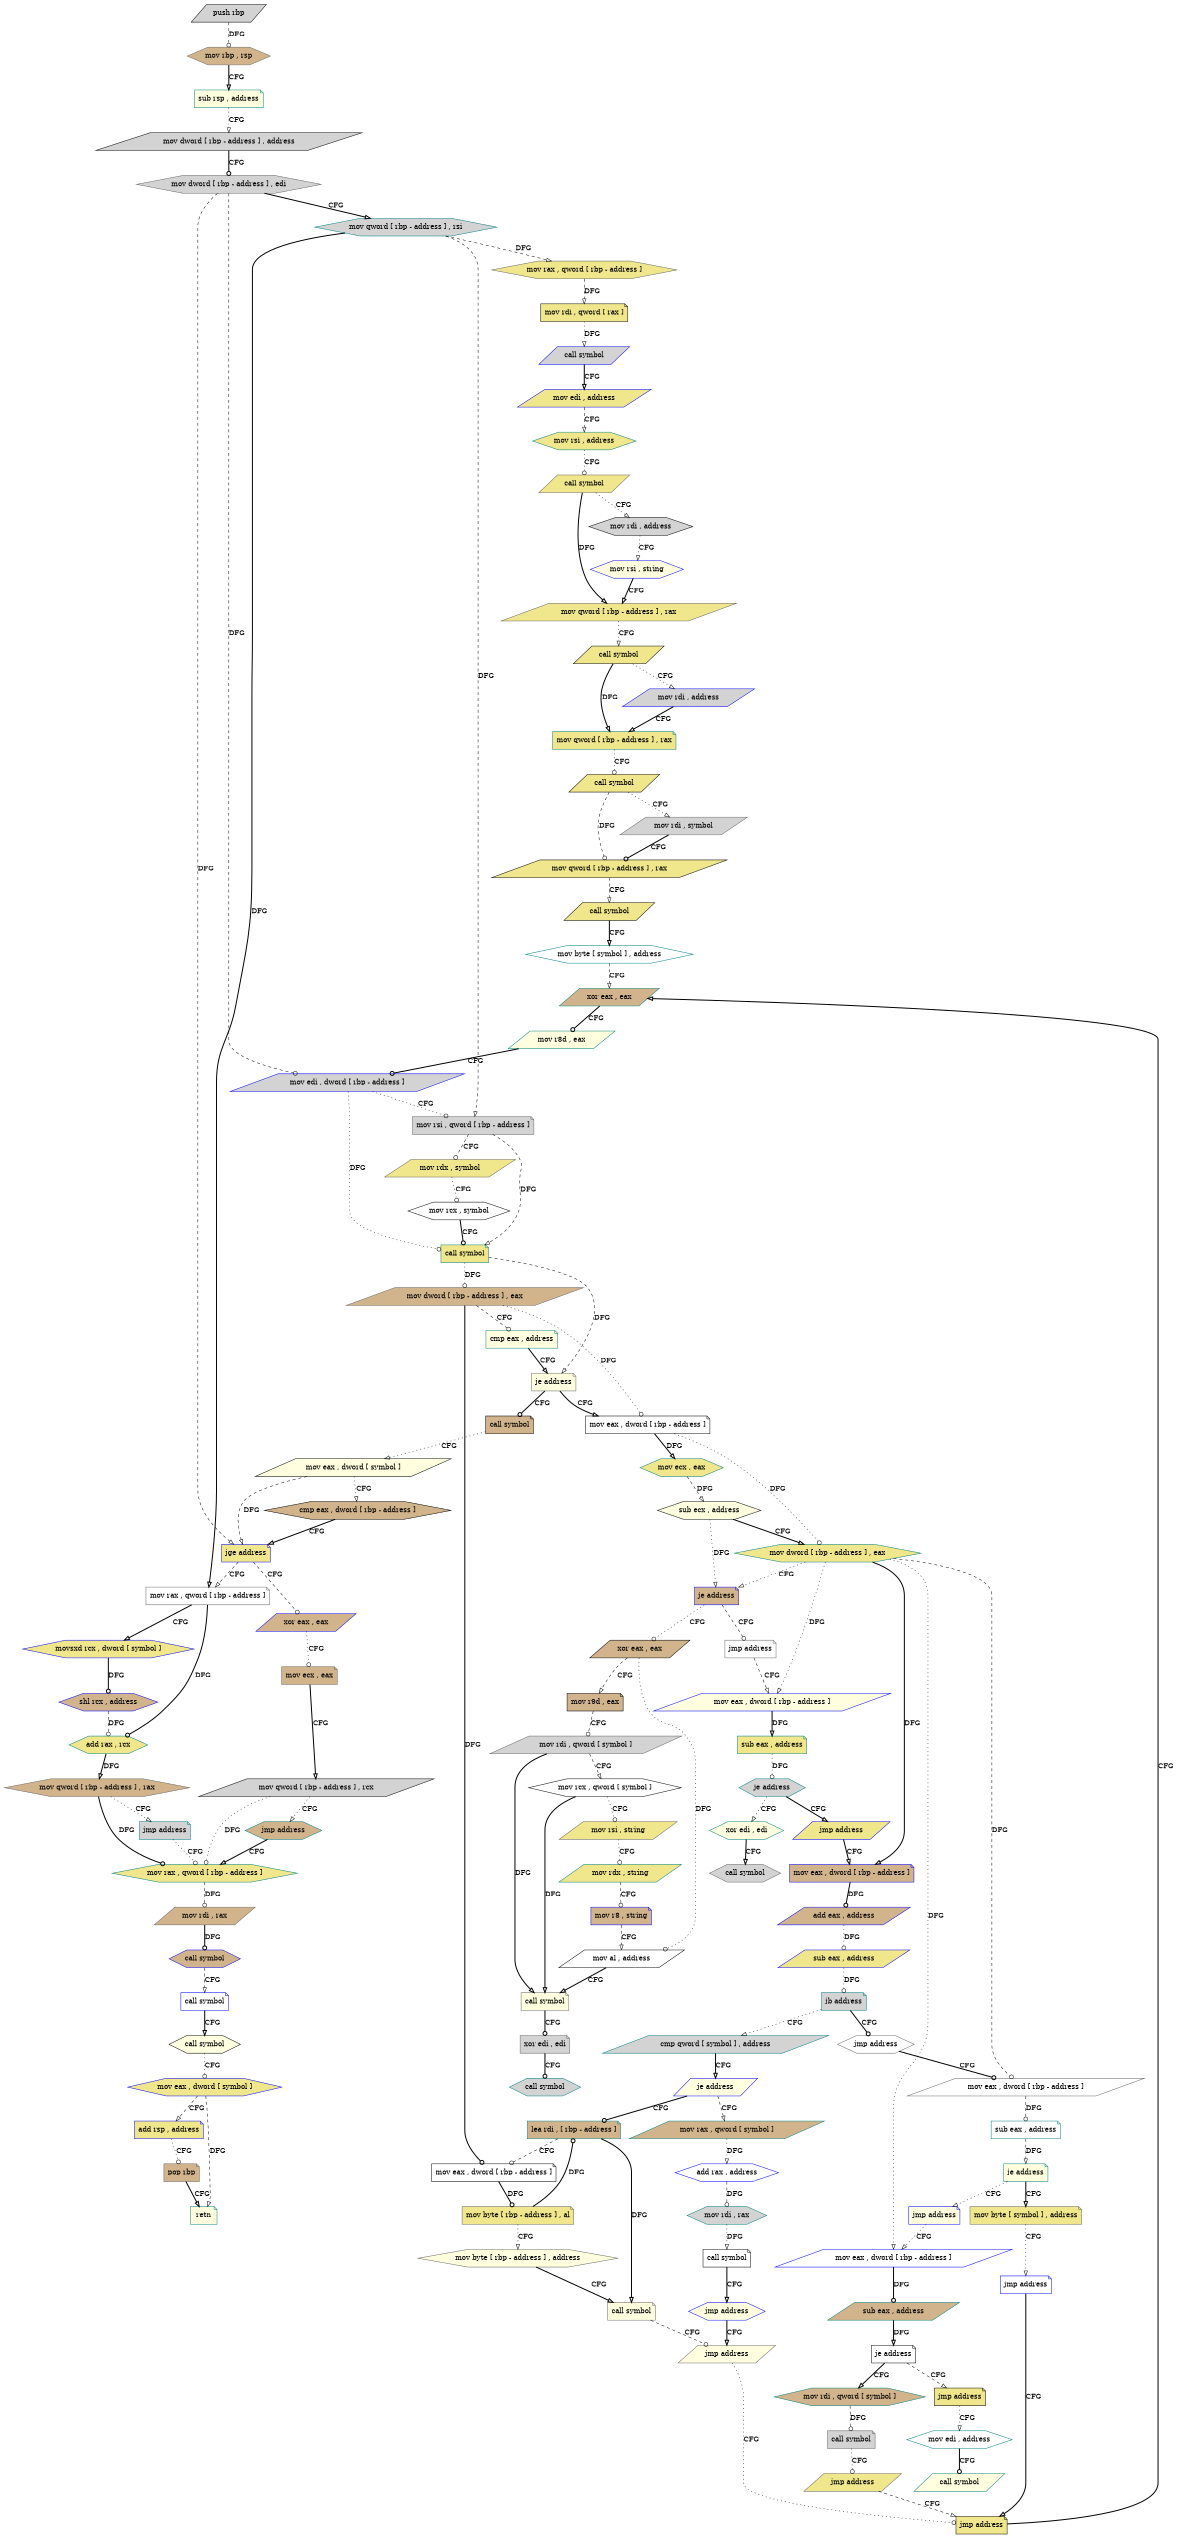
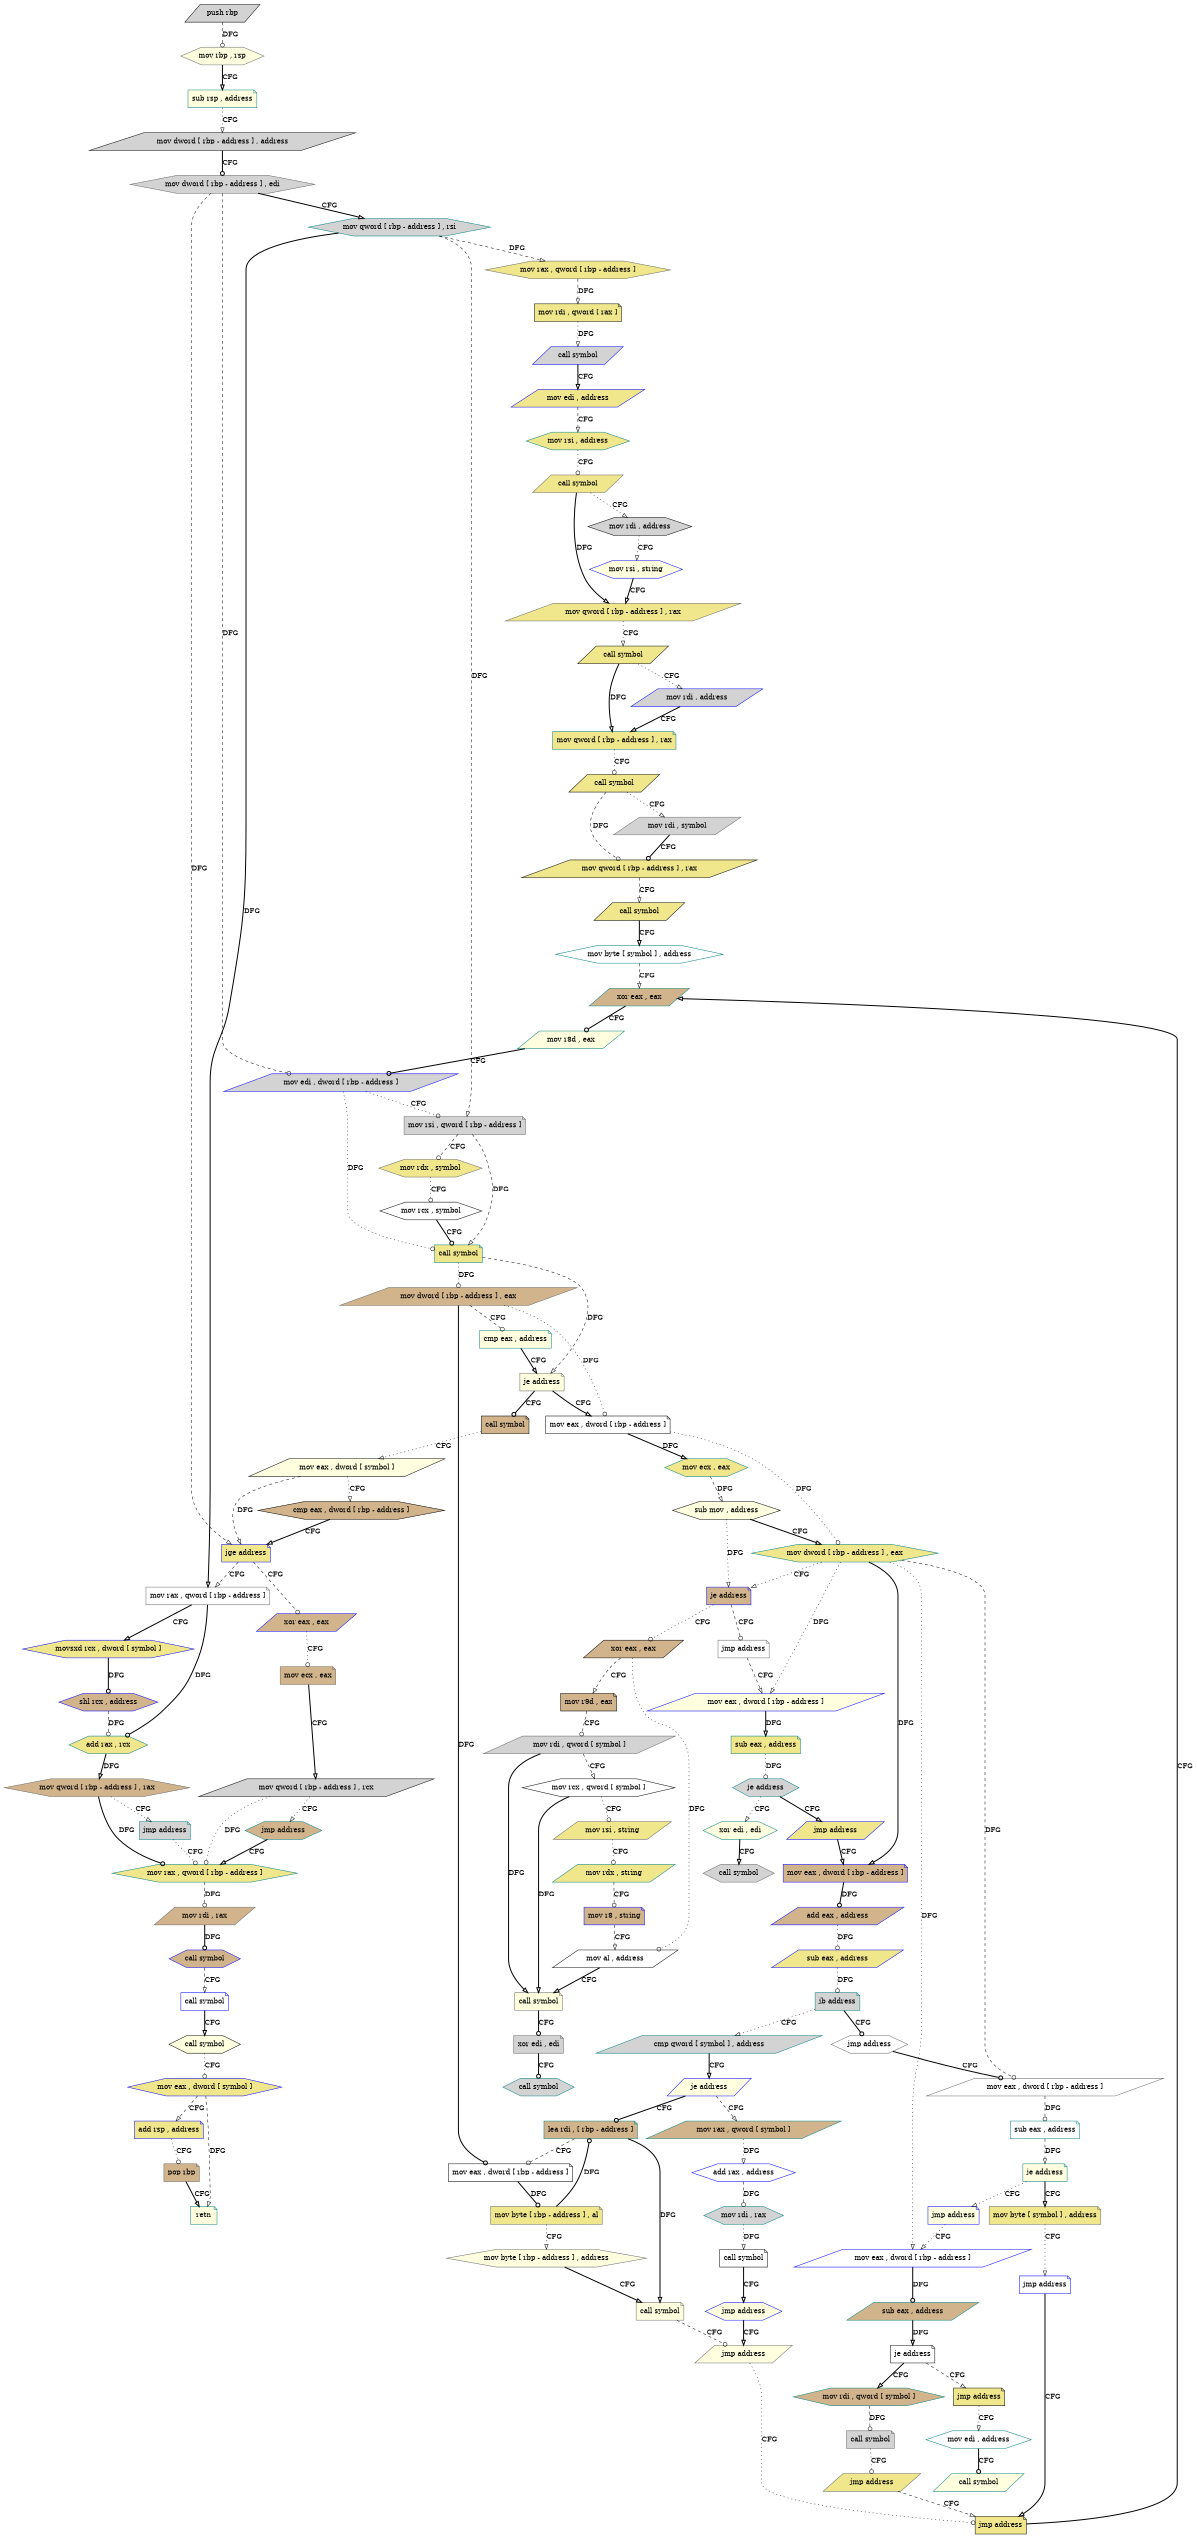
  digraph {
    node [color=teal fillcolor=khaki shape=note style=filled]
    edge [arrowhead=onormal style=bold]
    n1 [color=black fillcolor=lightgrey label="push rbp" shape=parallelogram]
-   n2 [color=gray40 fillcolor=tan label="mov rbp , rsp" shape=hexagon]
+   n2 [color=gray40 fillcolor=lightyellow label="mov rbp , rsp" shape=hexagon]
    n3 [fillcolor=lightyellow label="sub rsp , address"]
    n4 [color=black fillcolor=lightgrey label="mov dword [ rbp - address ] , address" shape=parallelogram]
    n5 [color=gray40 fillcolor=lightgrey label="mov dword [ rbp - address ] , edi" shape=hexagon]
    n6 [fillcolor=lightgrey label="mov qword [ rbp - address ] , rsi" shape=hexagon]
    n7 [color=blue label="jge address"]
    n8 [color=blue fillcolor=lightgrey label="mov edi , dword [ rbp - address ]" shape=parallelogram]
    n9 [color=gray40 label="mov rax , qword [ rbp - address ]" shape=hexagon]
    n10 [color=gray40 fillcolor=white label="mov rax , qword [ rbp - address ]"]
    n11 [color=gray40 fillcolor=lightgrey label="mov rsi , qword [ rbp - address ]"]
    n12 [color=blue fillcolor=tan label="xor eax , eax" shape=parallelogram]
    n13 [label="call symbol"]
    n14 [color=black label="mov rdi , qword [ rax ]"]
    n15 [color=blue label="movsxd rcx , dword [ symbol ]" shape=hexagon]
    n16 [label="add rax , rcx" shape=hexagon]
-   n17 [color=gray40 label="mov rdx , symbol" shape=parallelogram]
+   n17 [color=gray40 label="mov rdx , symbol" shape=hexagon]
    n18 [color=blue fillcolor=lightgrey label="call symbol" shape=parallelogram]
    n19 [color=blue label="mov edi , address" shape=parallelogram]
    n20 [label="mov rsi , address" shape=hexagon]
    n21 [color=gray40 label="call symbol" shape=parallelogram]
    n22 [color=black fillcolor=lightgrey label="mov rdi , address" shape=hexagon]
    n23 [color=gray40 label="mov qword [ rbp - address ] , rax" shape=parallelogram]
    n24 [color=blue fillcolor=lightyellow label="mov rsi , string" shape=hexagon]
    n25 [color=black label="call symbol" shape=parallelogram]
    n26 [color=blue fillcolor=lightgrey label="mov rdi , address" shape=parallelogram]
    n27 [label="mov qword [ rbp - address ] , rax"]
    n28 [color=black label="call symbol" shape=parallelogram]
    n29 [color=gray40 fillcolor=lightgrey label="mov rdi , symbol" shape=parallelogram]
    n30 [color=black label="mov qword [ rbp - address ] , rax" shape=parallelogram]
    n31 [color=black label="call symbol" shape=parallelogram]
    n32 [fillcolor=white label="mov byte [ symbol ] , address" shape=hexagon]
    n33 [fillcolor=tan label="xor eax , eax" shape=parallelogram]
    n34 [fillcolor=lightyellow label="mov r8d , eax" shape=parallelogram]
    n35 [color=black fillcolor=tan label="call symbol"]
    n36 [color=black fillcolor=lightyellow label="mov eax , dword [ symbol ]" shape=parallelogram]
    n37 [color=black fillcolor=tan label="cmp eax , dword [ rbp - address ]" shape=hexagon]
    n38 [color=gray40 fillcolor=tan label="mov ecx , eax"]
    n39 [color=black fillcolor=lightgrey label="mov qword [ rbp - address ] , rcx" shape=parallelogram]
    n40 [color=blue fillcolor=tan label="shl rcx , address" shape=hexagon]
    n41 [color=gray40 fillcolor=tan label="mov qword [ rbp - address ] , rax" shape=hexagon]
    n42 [color=black fillcolor=white label="mov eax , dword [ rbp - address ]"]
    n43 [label="mov ecx , eax" shape=hexagon]
    n44 [label="mov dword [ rbp - address ] , eax" shape=hexagon]
-   n45 [color=black fillcolor=lightyellow label="sub ecx , address" shape=hexagon]
+   n45 [color=black fillcolor=lightyellow label="sub mov , address" shape=hexagon]
    n46 [color=blue fillcolor=tan label="je address"]
    n47 [color=blue fillcolor=lightyellow label="mov eax , dword [ rbp - address ]" shape=parallelogram]
    n48 [color=blue fillcolor=tan label="mov eax , dword [ rbp - address ]"]
    n49 [color=gray40 fillcolor=white label="mov eax , dword [ rbp - address ]" shape=parallelogram]
    n50 [color=blue fillcolor=white label="mov eax , dword [ rbp - address ]" shape=parallelogram]
    n51 [color=black fillcolor=tan label="xor eax , eax" shape=parallelogram]
    n52 [color=gray40 fillcolor=white label="jmp address"]
    n53 [label="sub eax , address"]
    n54 [color=blue fillcolor=tan label="add eax , address" shape=parallelogram]
    n55 [fillcolor=white label="sub eax , address"]
    n56 [fillcolor=tan label="sub eax , address" shape=parallelogram]
    n57 [color=black fillcolor=tan label="mov r9d , eax"]
    n58 [color=black fillcolor=white label="mov al , address" shape=parallelogram]
    n59 [color=gray40 fillcolor=lightgrey label="mov rdi , qword [ symbol ]" shape=parallelogram]
    n60 [color=gray40 fillcolor=lightyellow label="call symbol"]
    n61 [fillcolor=tan label="jmp address" shape=hexagon]
    n62 [label="mov rax , qword [ rbp - address ]" shape=hexagon]
    n63 [color=gray40 fillcolor=tan label="mov rdi , rax" shape=parallelogram]
    n64 [color=blue fillcolor=tan label="call symbol" shape=hexagon]
    n65 [fillcolor=lightgrey label="jmp address"]
    n66 [color=black fillcolor=white label="mov rcx , qword [ symbol ]" shape=hexagon]
    n67 [color=gray40 label="mov rsi , string" shape=parallelogram]
    n68 [color=gray40 fillcolor=lightgrey label="xor edi , edi"]
    n69 [label="mov rdx , string" shape=parallelogram]
    n70 [color=blue fillcolor=tan label="mov r8 , string"]
    n71 [fillcolor=lightgrey label="call symbol" shape=hexagon]
    n72 [fillcolor=lightgrey label="je address" shape=hexagon]
    n73 [color=blue fillcolor=white label="call symbol"]
    n74 [color=black fillcolor=lightyellow label="call symbol" shape=hexagon]
    n75 [color=blue label="mov eax , dword [ symbol ]" shape=hexagon]
    n76 [color=blue label="add rsp , address"]
    n77 [fillcolor=lightyellow label=retn]
    n78 [color=gray40 fillcolor=tan label="pop rbp"]
    n79 [fillcolor=lightyellow label="xor edi , edi" shape=hexagon]
    n80 [color=blue label="jmp address" shape=parallelogram]
    n81 [color=gray40 fillcolor=lightgrey label="call symbol" shape=hexagon]
    n82 [color=blue label="sub eax , address" shape=parallelogram]
    n83 [fillcolor=lightgrey label="jb address"]
    n84 [fillcolor=lightgrey label="cmp qword [ symbol ] , address" shape=parallelogram]
    n85 [color=gray40 fillcolor=white label="jmp address" shape=hexagon]
    n86 [color=blue fillcolor=lightyellow label="je address" shape=parallelogram]
    n87 [fillcolor=tan label="lea rdi , [ rbp - address ]"]
    n88 [fillcolor=tan label="mov rax , qword [ symbol ]" shape=parallelogram]
    n89 [color=black fillcolor=white label="mov eax , dword [ rbp - address ]"]
    n90 [color=gray40 fillcolor=lightyellow label="call symbol"]
    n91 [color=blue fillcolor=white label="add rax , address" shape=hexagon]
    n92 [color=gray40 label="mov byte [ rbp - address ] , al"]
    n93 [color=gray40 fillcolor=lightyellow label="jmp address" shape=parallelogram]
    n94 [fillcolor=lightgrey label="mov rdi , rax" shape=hexagon]
    n95 [fillcolor=lightyellow label="je address"]
    n96 [color=gray40 fillcolor=lightyellow label="mov byte [ rbp - address ] , address" shape=hexagon]
    n97 [color=black label="jmp address"]
    n98 [color=black fillcolor=white label="call symbol"]
    n99 [color=blue fillcolor=lightyellow label="jmp address" shape=hexagon]
    n100 [color=gray40 label="mov byte [ symbol ] , address"]
    n101 [color=blue fillcolor=lightyellow label="jmp address"]
    n102 [color=blue fillcolor=white label="jmp address"]
    n103 [color=black fillcolor=white label="je address"]
    n104 [color=gray40 fillcolor=tan label="mov dword [ rbp - address ] , eax" shape=parallelogram]
    n105 [color=gray40 fillcolor=lightyellow label="je address"]
    n106 [color=black fillcolor=white label="mov rcx , symbol" shape=hexagon]
    n107 [fillcolor=lightyellow label="cmp eax , address"]
    n108 [fillcolor=tan label="mov rdi , qword [ symbol ]" shape=hexagon]
    n109 [color=black label="jmp address"]
    n110 [color=gray40 fillcolor=lightgrey label="call symbol"]
    n111 [fillcolor=white label="mov edi , address" shape=hexagon]
    n112 [color=gray40 label="jmp address" shape=parallelogram]
    n113 [fillcolor=lightyellow label="call symbol" shape=parallelogram]
    n1 -> n2 [arrowhead=odot label=DFG style=dashed]
    n2 -> n3 [label=CFG]
    n3 -> n4 [label=CFG style=dotted]
    n4 -> n5 [arrowhead=odot label=CFG]
    n5 -> n6 [label=CFG]
    n5 -> n7 [label=DFG style=dashed]
    n5 -> n8 [arrowhead=odot label=DFG style=dashed]
    n6 -> n9 [label=DFG style=dashed]
    n6 -> n10 [label=DFG]
    n6 -> n11 [label=DFG style=dashed]
    n7 -> n10 [label=CFG style=dashed]
    n7 -> n12 [arrowhead=odot label=CFG style=dashed]
    n8 -> n11 [arrowhead=odot label=CFG style=dotted]
    n8 -> n13 [arrowhead=odot label=DFG style=dotted]
    n9 -> n14 [label=DFG style=dashed]
    n10 -> n15 [label=CFG]
    n10 -> n16 [arrowhead=odot label=DFG]
    n11 -> n13 [label=DFG style=dashed]
    n11 -> n17 [arrowhead=odot label=CFG style=dashed]
    n12 -> n38 [arrowhead=odot label=CFG style=dotted]
    n13 -> n104 [arrowhead=odot label=DFG style=dotted]
    n13 -> n105 [label=DFG style=dashed]
    n14 -> n18 [label=DFG style=dotted]
    n15 -> n40 [arrowhead=odot label=DFG]
    n16 -> n41 [label=DFG]
    n17 -> n106 [arrowhead=odot label=CFG style=dotted]
    n18 -> n19 [label=CFG]
    n19 -> n20 [label=CFG style=dashed]
    n20 -> n21 [arrowhead=odot label=CFG style=dotted]
    n21 -> n22 [label=CFG style=dotted]
    n21 -> n23 [label=DFG]
    n22 -> n24 [label=CFG style=dotted]
    n23 -> n25 [label=CFG style=dotted]
    n24 -> n23 [label=CFG]
    n25 -> n26 [label=CFG style=dotted]
    n25 -> n27 [label=DFG]
    n26 -> n27 [label=CFG]
    n27 -> n28 [arrowhead=odot label=CFG style=dotted]
    n28 -> n29 [label=CFG style=dotted]
    n28 -> n30 [arrowhead=odot label=DFG style=dashed]
    n29 -> n30 [arrowhead=odot label=CFG]
    n30 -> n31 [label=CFG style=dashed]
    n31 -> n32 [label=CFG]
    n32 -> n33 [label=CFG style=dashed]
    n33 -> n34 [arrowhead=odot label=CFG]
    n34 -> n8 [arrowhead=odot label=CFG]
    n35 -> n36 [label=CFG style=dotted]
    n36 -> n7 [label=DFG style=dashed]
    n36 -> n37 [label=CFG style=dotted]
    n37 -> n7 [label=CFG]
    n38 -> n39 [label=CFG]
    n39 -> n61 [label=CFG style=dotted]
    n39 -> n62 [arrowhead=odot label=DFG style=dotted]
    n40 -> n16 [arrowhead=odot label=DFG style=dashed]
    n41 -> n62 [arrowhead=odot label=DFG]
    n41 -> n65 [label=CFG style=dotted]
    n42 -> n43 [label=DFG]
    n42 -> n44 [arrowhead=odot label=DFG style=dotted]
    n43 -> n45 [label=DFG style=dashed]
    n44 -> n46 [label=CFG style=dotted]
    n44 -> n47 [label=DFG style=dotted]
    n44 -> n48 [label=DFG]
    n44 -> n49 [arrowhead=odot label=DFG style=dashed]
    n44 -> n50 [label=DFG style=dotted]
    n45 -> n44 [label=CFG]
    n45 -> n46 [label=DFG style=dotted]
    n46 -> n51 [arrowhead=odot label=CFG style=dotted]
    n46 -> n52 [arrowhead=odot label=CFG style=dashed]
    n47 -> n53 [label=DFG]
    n48 -> n54 [arrowhead=odot label=DFG]
    n49 -> n55 [arrowhead=odot label=DFG style=dashed]
    n50 -> n56 [arrowhead=odot label=DFG]
    n51 -> n57 [label=CFG style=dashed]
    n51 -> n58 [arrowhead=odot label=DFG style=dotted]
    n52 -> n47 [label=CFG style=dashed]
    n53 -> n72 [arrowhead=odot label=DFG style=dotted]
    n54 -> n82 [arrowhead=odot label=DFG style=dotted]
    n55 -> n95 [label=DFG style=dashed]
    n56 -> n103 [label=DFG]
    n57 -> n59 [arrowhead=odot label=CFG style=dashed]
    n58 -> n60 [label=CFG]
    n59 -> n60 [label=DFG]
    n59 -> n66 [label=CFG style=dashed]
    n60 -> n68 [arrowhead=odot label=CFG]
    n61 -> n62 [label=CFG]
    n62 -> n63 [arrowhead=odot label=DFG style=dashed]
    n63 -> n64 [arrowhead=odot label=DFG]
    n64 -> n73 [label=CFG style=dashed]
    n65 -> n62 [arrowhead=odot label=CFG style=dotted]
    n66 -> n60 [label=DFG]
    n66 -> n67 [arrowhead=odot label=CFG style=dotted]
    n67 -> n69 [arrowhead=odot label=CFG style=dotted]
    n68 -> n71 [arrowhead=odot label=CFG]
    n69 -> n70 [arrowhead=odot label=CFG style=dashed]
    n70 -> n58 [label=CFG style=dashed]
    n72 -> n79 [label=CFG style=dotted]
    n72 -> n80 [label=CFG]
    n73 -> n74 [label=CFG]
    n74 -> n75 [arrowhead=odot label=CFG style=dotted]
    n75 -> n76 [label=CFG style=dashed]
    n75 -> n77 [label=DFG style=dashed]
    n76 -> n78 [arrowhead=odot label=CFG style=dotted]
    n78 -> n77 [label=CFG]
    n79 -> n81 [label=CFG]
    n80 -> n48 [label=CFG]
    n82 -> n83 [arrowhead=odot label=DFG style=dotted]
    n83 -> n84 [label=CFG style=dotted]
    n83 -> n85 [arrowhead=odot label=CFG]
    n84 -> n86 [label=CFG]
    n85 -> n49 [arrowhead=odot label=CFG]
    n86 -> n87 [arrowhead=odot label=CFG]
    n86 -> n88 [label=CFG style=dashed]
    n87 -> n89 [arrowhead=odot label=CFG style=dashed]
    n87 -> n90 [label=DFG]
    n88 -> n91 [label=DFG style=dotted]
    n89 -> n92 [arrowhead=odot label=DFG]
    n90 -> n93 [arrowhead=odot label=CFG style=dashed]
    n91 -> n94 [arrowhead=odot label=DFG style=dashed]
    n92 -> n87 [arrowhead=odot label=DFG]
    n92 -> n96 [label=CFG style=dotted]
    n93 -> n97 [arrowhead=odot label=CFG style=dotted]
    n94 -> n98 [label=DFG style=dotted]
    n95 -> n100 [label=CFG]
    n95 -> n101 [label=CFG style=dotted]
    n96 -> n90 [label=CFG]
    n97 -> n33 [label=CFG]
    n98 -> n99 [label=CFG]
    n99 -> n93 [label=CFG]
    n100 -> n102 [label=CFG style=dotted]
    n101 -> n50 [label=CFG style=dotted]
    n102 -> n97 [label=CFG]
    n103 -> n108 [label=CFG]
    n103 -> n109 [label=CFG style=dashed]
    n104 -> n42 [arrowhead=odot label=DFG style=dotted]
    n104 -> n89 [arrowhead=odot label=DFG]
    n104 -> n107 [arrowhead=odot label=CFG style=dashed]
    n105 -> n35 [arrowhead=odot label=CFG]
    n105 -> n42 [label=CFG]
    n106 -> n13 [arrowhead=odot label=CFG]
    n107 -> n105 [label=CFG]
    n108 -> n110 [arrowhead=odot label=DFG style=dashed]
    n109 -> n111 [label=CFG style=dotted]
    n110 -> n112 [arrowhead=odot label=CFG style=dotted]
    n111 -> n113 [arrowhead=odot label=CFG]
    n112 -> n97 [label=CFG style=dashed]
  }
